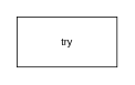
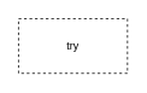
  <mxCell id="0" />
  <mxCell id="1" parent="0" />
- <mxCell id="2" value="try" style="rounded=0;whiteSpace=wrap;html=1;" vertex="1" parent="1"><mxGeometry x="20" y="20" width="120" height="60" as="geometry" /></mxCell>
+ <mxCell id="2" value="try" style="rounded=0;whiteSpace=wrap;html=1;dashed=1;" vertex="1" parent="1"><mxGeometry x="20" y="20" width="120" height="60" as="geometry" /></mxCell>
